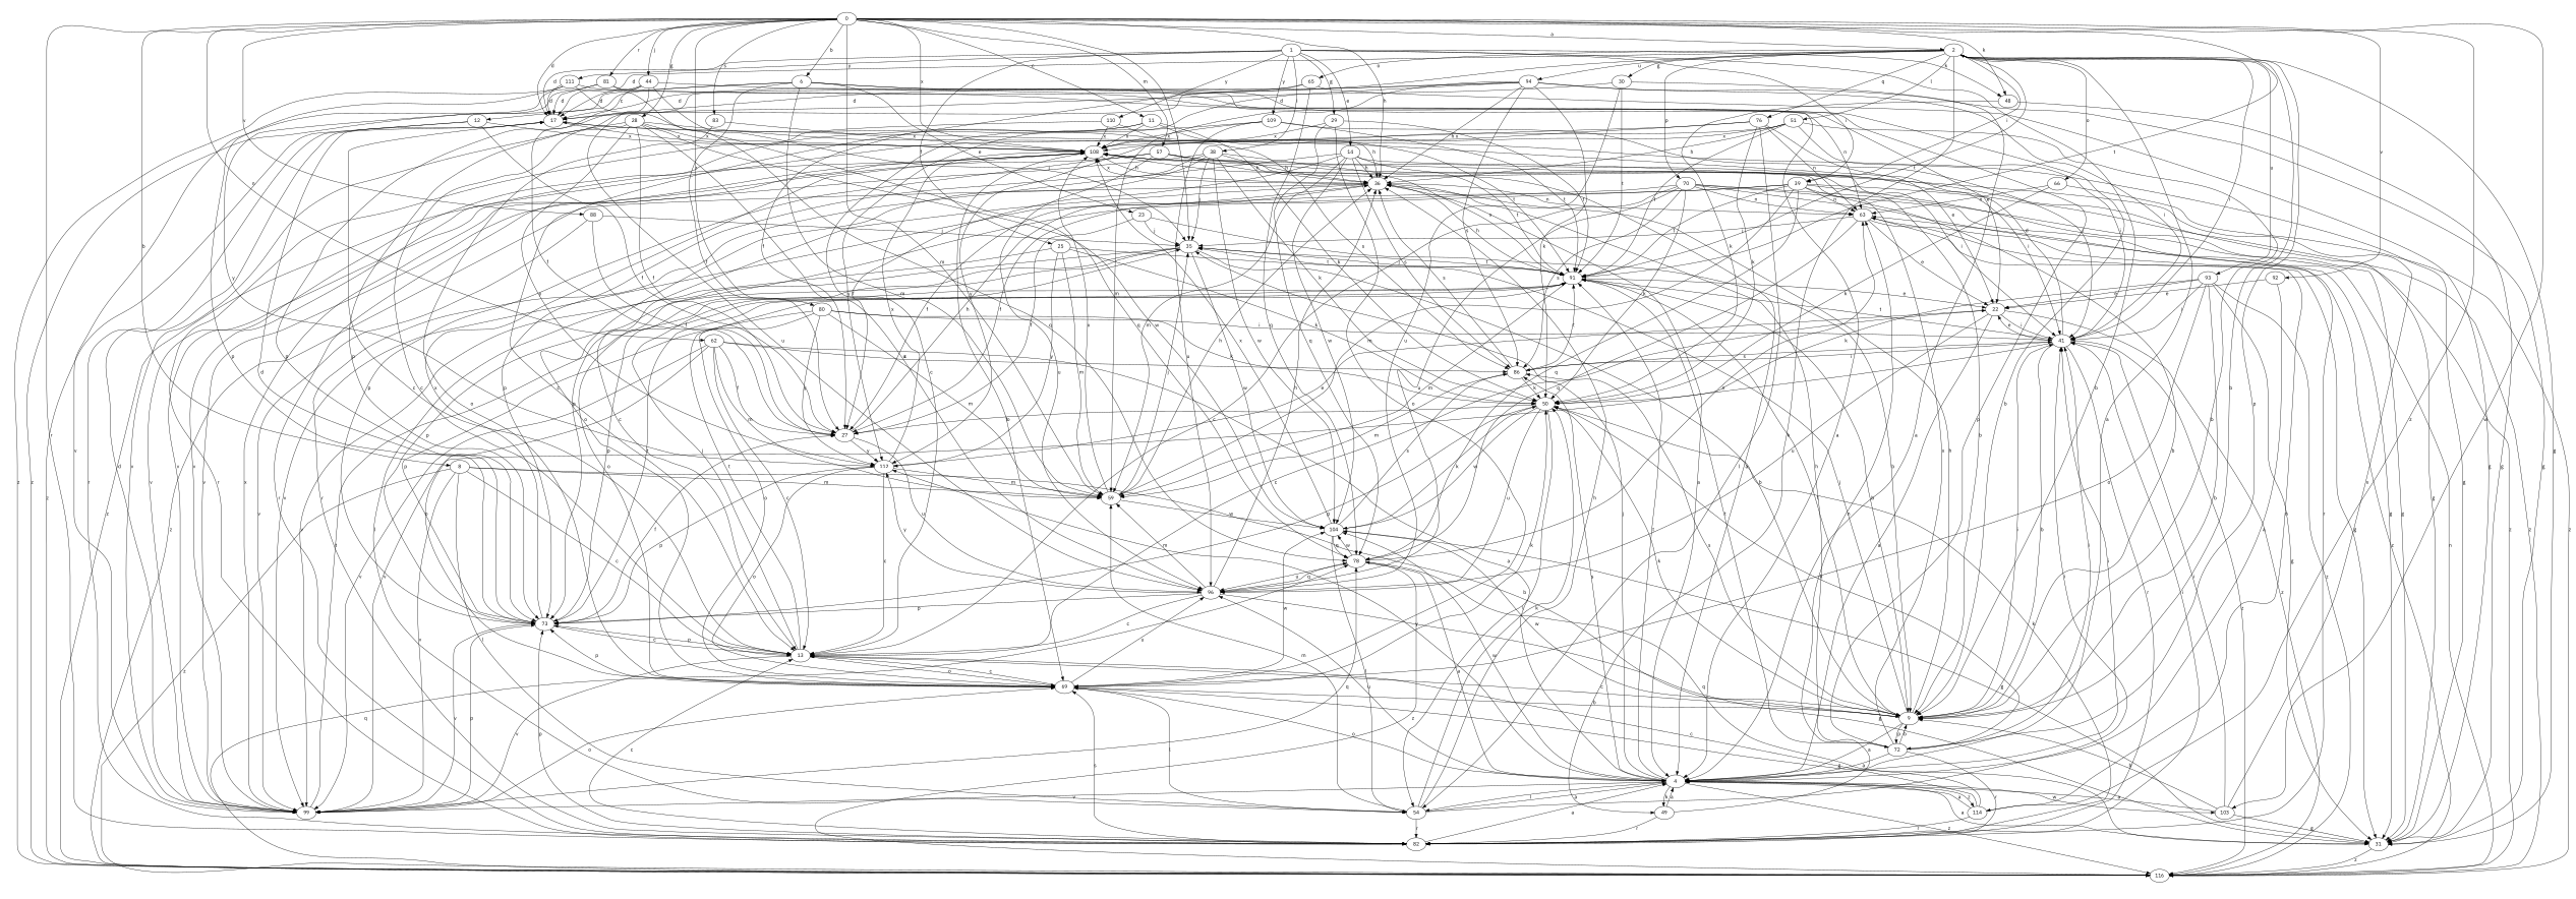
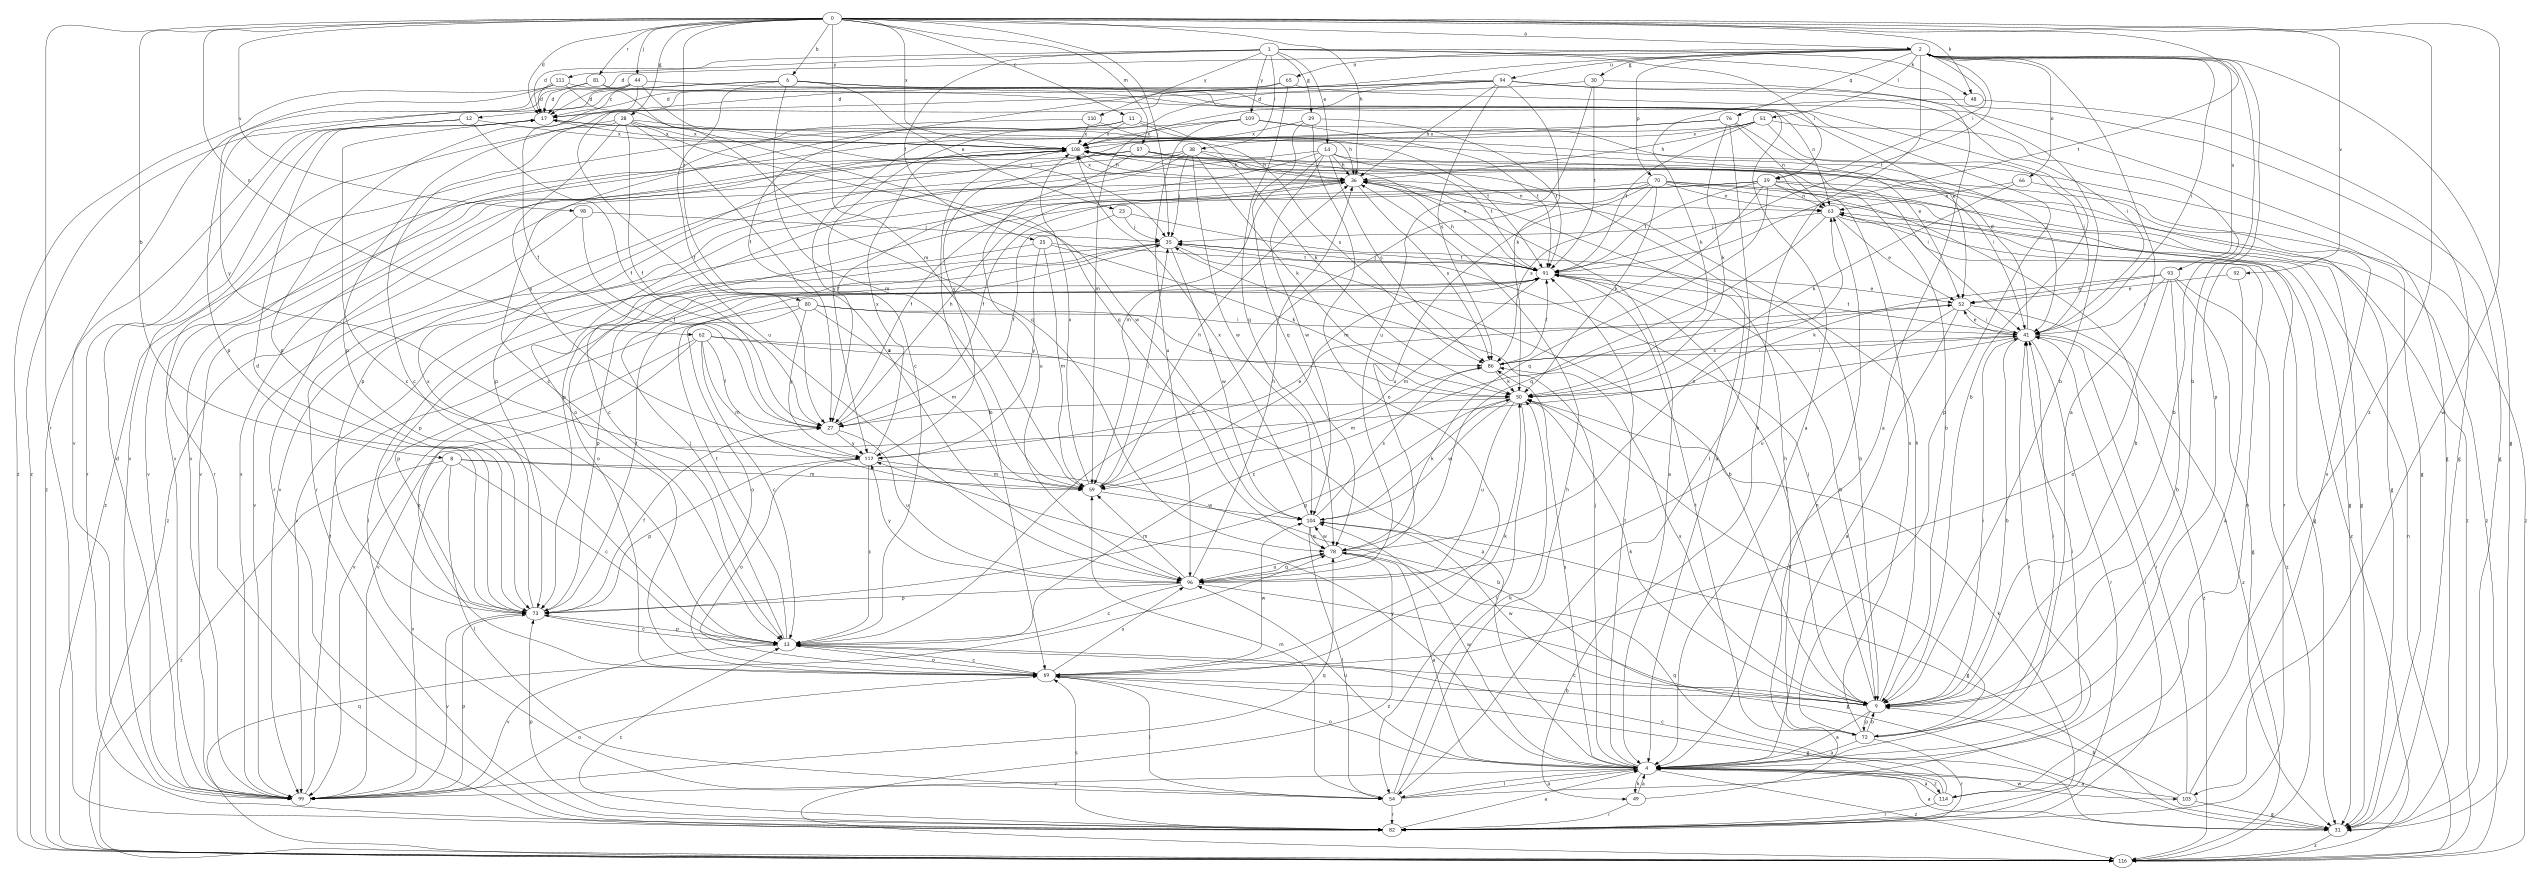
  strict digraph {
    fontname="IBM Plex Sans"
    node [fontname="IBM Plex Sans"]
    edge [fontname="IBM Plex Sans"]
    0
    2
    6
    8
    11
    17
    28
    36
    44
    n10 [label=35]
    48
    57
    59
    62
    80
    81
    82
-   83
    91
    n20 [label=92]
-   98 [label=88]
+   98
    103
    108
    114
    9
    39
    27
    30
    31
    41
    49
    51
    65
    66
    70
    72
    76
    93
    94
    116
    12
    n42 [label=23]
    54
    99
    13
    86
    96
    104
    112
    4
    63
    69
    73
    50
-   22
+   22 [label=52]
    78
    1
    n58 [label=14]
    25
    29
    38
    109
    110
    111
    0 -> 2 [label=a]
    0 -> 6 [label=b]
    0 -> 8 [label=b]
    0 -> 11 [label=c]
    0 -> 17 [label=d]
    0 -> 28 [label=g]
    0 -> 36 [label=h]
    0 -> 44 [label=j]
    0 -> n10 [label=j]
    0 -> 48 [label=k]
    0 -> 57 [label=m]
    0 -> 59 [label=m]
    0 -> 62 [label=n]
    0 -> 80 [label=r]
    0 -> 81 [label=r]
    0 -> 82 [label=r]
-   0 -> 83 [label=s]
    0 -> 91 [label=t]
    0 -> n20 [label=v]
    0 -> 98 [label=v]
    0 -> 103 [label=w]
    0 -> 108 [label=x]
    0 -> 114 [label=z]
    2 -> 17 [label=d]
    2 -> 91 [label=t]
    2 -> 9 [label=b]
    2 -> 39 [label=i]
    2 -> 27 [label=f]
    2 -> 30 [label=g]
    2 -> 31 [label=g]
    2 -> 41 [label=i]
    2 -> 49 [label=k]
    2 -> 51 [label=l]
    2 -> 65 [label=o]
    2 -> 66 [label=o]
    2 -> 70 [label=p]
    2 -> 72 [label=p]
    2 -> 76 [label=q]
    2 -> 93 [label=u]
    2 -> 94 [label=u]
    6 -> 59 [label=m]
    6 -> 9 [label=b]
    6 -> 27 [label=f]
    6 -> 72 [label=p]
    6 -> 116 [label=z]
    6 -> 12 [label=c]
    6 -> n42 [label=e]
    8 -> 59 [label=m]
    8 -> 9 [label=b]
    8 -> 116 [label=z]
    8 -> 54 [label=l]
    8 -> 99 [label=v]
    8 -> 13 [label=c]
    11 -> 36 [label=h]
    11 -> 91 [label=t]
    11 -> 108 [label=x]
    11 -> 99 [label=v]
    11 -> 13 [label=c]
    17 -> 108 [label=x]
    17 -> 31 [label=g]
    17 -> 13 [label=c]
    28 -> 108 [label=x]
    28 -> 27 [label=f]
    28 -> 99 [label=v]
    28 -> 13 [label=c]
    28 -> 86 [label=s]
    28 -> 96 [label=u]
    28 -> 104 [label=w]
    28 -> 112 [label=y]
    36 -> 108 [label=x]
    36 -> 27 [label=f]
    36 -> 116 [label=z]
    36 -> 13 [label=c]
-   86 -> 36 [label=s]
+   36 -> 86 [label=s]
    36 -> 4 [label=a]
    36 -> 63 [label=n]
    44 -> 17 [label=d]
    44 -> n10 [label=j]
    44 -> 27 [label=f]
    44 -> 96 [label=u]
    44 -> 112 [label=y]
    44 -> 4 [label=a]
    n10 -> 91 [label=t]
    n10 -> 9 [label=b]
    n10 -> 99 [label=v]
    n10 -> 104 [label=w]
    n10 -> 69 [label=o]
    n10 -> 73 [label=p]
    48 -> 31 [label=g]
    48 -> 50 [label=k]
    57 -> 36 [label=h]
    57 -> 31 [label=g]
    57 -> 41 [label=i]
    57 -> 99 [label=v]
    57 -> 96 [label=u]
    57 -> 73 [label=p]
    59 -> 36 [label=h]
    59 -> n10 [label=j]
    59 -> 108 [label=x]
    59 -> 104 [label=w]
    62 -> 59 [label=m]
    62 -> 27 [label=f]
    62 -> 99 [label=v]
    62 -> 13 [label=c]
    62 -> 86 [label=s]
    62 -> 4 [label=a]
    62 -> 69 [label=o]
    80 -> 59 [label=m]
    80 -> 41 [label=i]
    80 -> 112 [label=y]
    80 -> 69 [label=o]
    80 -> 73 [label=p]
    80 -> 50 [label=k]
    81 -> 17 [label=d]
    81 -> 99 [label=v]
    81 -> 22 [label=e]
    81 -> 78 [label=q]
    82 -> 41 [label=i]
    82 -> 13 [label=c]
    82 -> 4 [label=a]
    82 -> 69 [label=s]
    82 -> 73 [label=p]
    82 -> 50 [label=k]
-   83 -> 108 [label=x]
-   83 -> 69 [label=o]
    91 -> 36 [label=h]
    91 -> n10 [label=j]
    91 -> 59 [label=m]
    91 -> 108 [label=x]
    91 -> 9 [label=b]
    91 -> 73 [label=p]
    91 -> 22 [label=e]
    n20 -> 4 [label=a]
    n20 -> 22 [label=e]
    98 -> n10 [label=j]
    98 -> 27 [label=f]
    98 -> 99 [label=v]
    103 -> 108 [label=x]
    103 -> 9 [label=b]
    103 -> 31 [label=g]
    103 -> 41 [label=i]
    103 -> 4 [label=a]
    108 -> 36 [label=h]
    108 -> 82 [label=r]
    108 -> 9 [label=b]
    108 -> 116 [label=z]
    108 -> 69 [label=o]
    114 -> 82 [label=r]
    114 -> 13 [label=c]
    114 -> 4 [label=a]
    114 -> 63 [label=n]
    114 -> 78 [label=q]
    9 -> 36 [label=h]
    9 -> n10 [label=j]
    9 -> 91 [label=t]
    9 -> 41 [label=i]
    9 -> 72 [label=p]
    9 -> 13 [label=c]
    9 -> 86 [label=s]
    9 -> 104 [label=w]
    9 -> 4 [label=a]
    9 -> 50 [label=k]
    39 -> 59 [label=m]
    39 -> 91 [label=t]
    39 -> 9 [label=b]
    39 -> 31 [label=g]
    39 -> 116 [label=z]
    39 -> 99 [label=v]
    39 -> 63 [label=n]
    39 -> 73 [label=p]
    39 -> 78 [label=q]
    27 -> 36 [label=h]
    27 -> 96 [label=u]
    27 -> 112 [label=y]
    30 -> 17 [label=d]
    30 -> 91 [label=t]
    30 -> 96 [label=u]
    30 -> 4 [label=a]
    31 -> 116 [label=z]
    31 -> 4 [label=a]
    41 -> 17 [label=d]
    41 -> 82 [label=r]
    41 -> 91 [label=t]
    41 -> 9 [label=b]
    41 -> 116 [label=z]
    41 -> 99 [label=v]
    41 -> 86 [label=s]
    41 -> 22 [label=e]
    49 -> 82 [label=r]
    49 -> 4 [label=a]
    49 -> 63 [label=n]
    51 -> 36 [label=h]
    51 -> 91 [label=t]
    51 -> 108 [label=x]
    51 -> 9 [label=b]
    51 -> 41 [label=i]
    51 -> 99 [label=v]
    65 -> 17 [label=d]
    65 -> 31 [label=g]
    65 -> 73 [label=p]
    65 -> 78 [label=q]
    66 -> 116 [label=z]
    66 -> 63 [label=n]
    66 -> 50 [label=k]
    70 -> 82 [label=r]
    70 -> 27 [label=f]
    70 -> 31 [label=g]
    70 -> 116 [label=z]
    70 -> 13 [label=c]
    70 -> 86 [label=s]
    70 -> 96 [label=u]
    70 -> 63 [label=n]
    70 -> 50 [label=k]
    72 -> 36 [label=h]
    72 -> 82 [label=r]
    72 -> 91 [label=t]
    72 -> 108 [label=x]
    72 -> 9 [label=b]
    72 -> 41 [label=i]
    72 -> 4 [label=a]
    72 -> 50 [label=k]
    76 -> 108 [label=x]
    76 -> 54 [label=l]
    76 -> 112 [label=y]
    76 -> 63 [label=n]
    76 -> 50 [label=k]
    76 -> 22 [label=e]
    93 -> 9 [label=b]
    93 -> 31 [label=g]
    93 -> 41 [label=i]
    93 -> 116 [label=z]
    93 -> 69 [label=o]
    93 -> 50 [label=k]
    93 -> 22 [label=e]
    94 -> 17 [label=d]
    94 -> 36 [label=h]
    94 -> 59 [label=m]
    94 -> 31 [label=g]
    94 -> 41 [label=i]
    94 -> 13 [label=c]
    94 -> 86 [label=s]
    94 -> 73 [label=p]
    94 -> 50 [label=k]
    116 -> 63 [label=n]
    116 -> 78 [label=q]
    12 -> 82 [label=r]
    12 -> 108 [label=x]
    12 -> 27 [label=f]
    12 -> 116 [label=z]
    n42 -> n10 [label=j]
    n42 -> 9 [label=b]
    n42 -> 27 [label=f]
    54 -> 36 [label=h]
    54 -> 59 [label=m]
    54 -> 82 [label=r]
    54 -> 41 [label=i]
    54 -> 4 [label=a]
    54 -> 50 [label=k]
    99 -> 17 [label=d]
    99 -> 91 [label=t]
    99 -> 108 [label=x]
    99 -> 69 [label=o]
    99 -> 73 [label=p]
    99 -> 78 [label=q]
    13 -> n10 [label=j]
    13 -> 91 [label=t]
    13 -> 99 [label=v]
    13 -> 69 [label=o]
    13 -> 73 [label=p]
    86 -> 59 [label=m]
    86 -> 91 [label=t]
    86 -> 41 [label=i]
    86 -> 50 [label=k]
    96 -> 36 [label=h]
    96 -> 59 [label=m]
    96 -> 31 [label=g]
    96 -> 13 [label=c]
    96 -> 112 [label=y]
    96 -> 73 [label=p]
    96 -> 78 [label=q]
    104 -> 108 [label=x]
    104 -> 31 [label=g]
    104 -> 54 [label=l]
    104 -> 86 [label=s]
    104 -> 50 [label=k]
    104 -> 78 [label=q]
    112 -> 59 [label=m]
    112 -> 108 [label=x]
    112 -> 13 [label=c]
    112 -> 69 [label=o]
    112 -> 73 [label=p]
    112 -> 22 [label=e]
    4 -> 2 [label=a]
    4 -> n10 [label=j]
    4 -> 91 [label=t]
    4 -> 103 [label=w]
    4 -> 114 [label=z]
    4 -> 41 [label=i]
    4 -> 49 [label=k]
    4 -> 116 [label=z]
    4 -> 54 [label=l]
    4 -> 99 [label=v]
    4 -> 86 [label=s]
    4 -> 96 [label=u]
    4 -> 104 [label=w]
    4 -> 112 [label=y]
    4 -> 69 [label=o]
    63 -> n10 [label=j]
    63 -> 31 [label=g]
    63 -> 116 [label=z]
    63 -> 22 [label=e]
    63 -> 78 [label=q]
    69 -> 9 [label=b]
    69 -> 31 [label=g]
    69 -> 54 [label=l]
    69 -> 13 [label=c]
    69 -> 96 [label=u]
    69 -> 104 [label=w]
-   69 -> 73 [label=p]
    69 -> 50 [label=k]
    73 -> 17 [label=d]
    73 -> 91 [label=t]
    73 -> 108 [label=x]
    73 -> 27 [label=f]
    73 -> 99 [label=v]
    73 -> 13 [label=c]
    50 -> 27 [label=f]
    50 -> 54 [label=l]
    50 -> 96 [label=u]
    50 -> 104 [label=w]
    50 -> 73 [label=p]
    22 -> 41 [label=i]
    22 -> 116 [label=z]
    22 -> 13 [label=c]
    22 -> 96 [label=u]
    22 -> 4 [label=a]
    78 -> 116 [label=z]
    78 -> 96 [label=u]
    78 -> 104 [label=w]
    78 -> 4 [label=a]
    78 -> 63 [label=n]
    1 -> 17 [label=d]
    1 -> 48 [label=k]
    1 -> 9 [label=b]
    1 -> 39 [label=i]
    1 -> n58 [label=e]
    1 -> 25 [label=f]
    1 -> 29 [label=g]
    1 -> 38 [label=i]
    1 -> 109 [label=y]
    1 -> 110 [label=y]
    1 -> 111 [label=y]
    n58 -> 36 [label=h]
    n58 -> 59 [label=m]
    n58 -> 82 [label=r]
    n58 -> 91 [label=t]
    n58 -> 27 [label=f]
    n58 -> 41 [label=i]
    n58 -> 86 [label=s]
    n58 -> 104 [label=w]
    25 -> 59 [label=m]
    25 -> 91 [label=t]
    25 -> 54 [label=l]
    25 -> 112 [label=y]
    25 -> 50 [label=k]
    29 -> 91 [label=t]
    29 -> 108 [label=x]
    29 -> 69 [label=o]
    29 -> 78 [label=q]
    38 -> 36 [label=h]
    38 -> n10 [label=j]
    38 -> 99 [label=v]
    38 -> 104 [label=w]
    38 -> 4 [label=a]
    38 -> 69 [label=o]
    38 -> 73 [label=p]
    38 -> 50 [label=k]
    109 -> 91 [label=t]
    109 -> 108 [label=x]
    109 -> 41 [label=i]
    109 -> 96 [label=u]
    109 -> 112 [label=y]
    110 -> 82 [label=r]
    110 -> 108 [label=x]
    110 -> 50 [label=k]
    111 -> 17 [label=d]
    111 -> 116 [label=z]
    111 -> 63 [label=n]
    111 -> 73 [label=p]
    111 -> 78 [label=q]
  }
